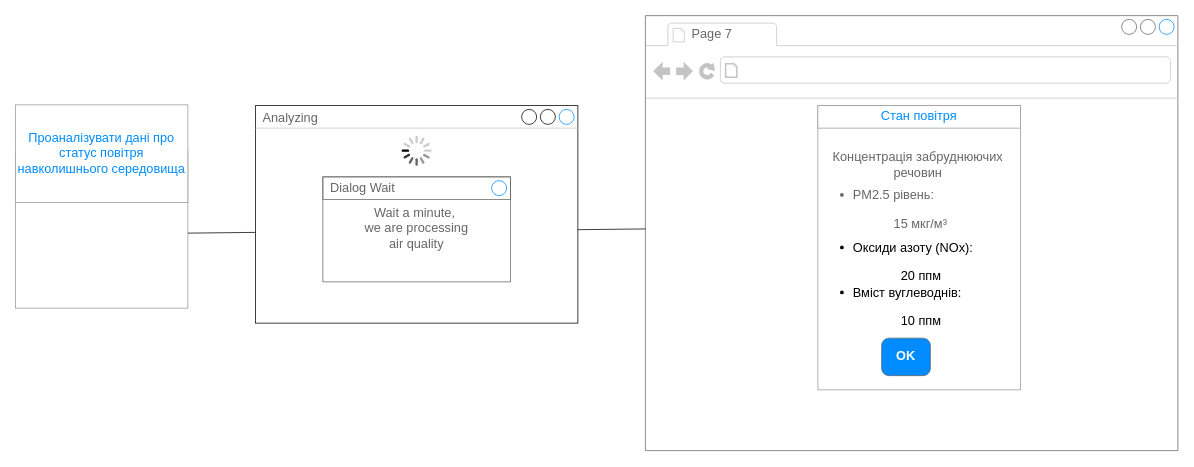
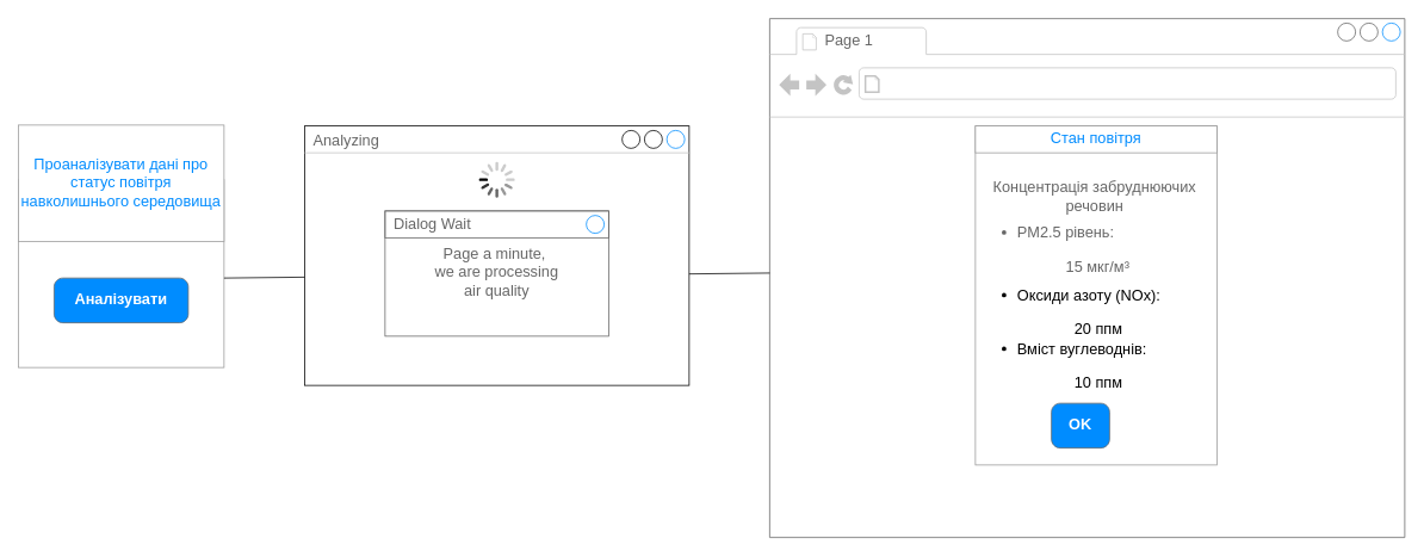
  <mxCell id="0" />
  <mxCell id="1" parent="0" />
  <mxCell id="2" value="" style="strokeWidth=1;shadow=0;dashed=0;align=center;html=1;shape=mxgraph.mockup.forms.rrect;rSize=0;strokeColor=#999999;fillColor=#ffffff;" vertex="1" parent="1"><mxGeometry x="20" y="200" width="230" height="210" as="geometry" /></mxCell>
  <mxCell id="3" value="Проаналізувати дані про статус повітря навколишнього середовища" style="strokeWidth=1;shadow=0;dashed=0;align=center;html=1;shape=mxgraph.mockup.forms.rrect;rSize=0;strokeColor=#999999;fontColor=#008cff;fontSize=17;fillColor=#ffffff;resizeWidth=1;whiteSpace=wrap;" vertex="1" parent="2"><mxGeometry width="230" height="130" relative="1" as="geometry"><mxPoint y="-61" as="offset" /></mxGeometry></mxCell>
+ <mxCell id="4" value="Аналізувати" style="strokeWidth=1;shadow=0;dashed=0;align=center;html=1;shape=mxgraph.mockup.buttons.button;strokeColor=#666666;fontColor=#ffffff;mainText=;buttonStyle=round;fontSize=17;fontStyle=1;fillColor=#008cff;whiteSpace=wrap;" vertex="1" parent="2"><mxGeometry x="40" y="110" width="150" height="50" as="geometry" /></mxCell>
  <mxCell id="5" value="" style="strokeWidth=1;shadow=0;dashed=0;align=center;html=1;shape=mxgraph.mockup.containers.browserWindow;rSize=0;strokeColor=#666666;strokeColor2=#008cff;strokeColor3=#c4c4c4;mainText=,;recursiveResize=0;" vertex="1" parent="1"><mxGeometry x="860" y="20" width="710" height="580" as="geometry" /></mxCell>
- <mxCell id="6" value="Page 7" style="strokeWidth=1;shadow=0;dashed=0;align=center;html=1;shape=mxgraph.mockup.containers.anchor;fontSize=17;fontColor=#666666;align=left;whiteSpace=wrap;" vertex="1" parent="5"><mxGeometry x="60" y="12" width="110" height="26" as="geometry" /></mxCell>
+ <mxCell id="6" value="Page 1" style="strokeWidth=1;shadow=0;dashed=0;align=center;html=1;shape=mxgraph.mockup.containers.anchor;fontSize=17;fontColor=#666666;align=left;whiteSpace=wrap;" vertex="1" parent="5"><mxGeometry x="60" y="12" width="110" height="26" as="geometry" /></mxCell>
  <mxCell id="7" value="" style="strokeWidth=1;shadow=0;dashed=0;align=center;html=1;shape=mxgraph.mockup.forms.rrect;rSize=0;strokeColor=#999999;fillColor=#ffffff;" vertex="1" parent="5"><mxGeometry x="230" y="120" width="270.0" height="379" as="geometry" /></mxCell>
  <mxCell id="8" value="Стан повітря" style="strokeWidth=1;shadow=0;dashed=0;align=center;html=1;shape=mxgraph.mockup.forms.rrect;rSize=0;strokeColor=#999999;fontColor=#008cff;fontSize=17;fillColor=#ffffff;resizeWidth=1;whiteSpace=wrap;" vertex="1" parent="7"><mxGeometry width="270.0" height="30" relative="1" as="geometry"><mxPoint as="offset" /></mxGeometry></mxCell>
  <mxCell id="9" value="&lt;div style=&quot;text-align: center;&quot;&gt;&lt;span style=&quot;background-color: initial;&quot;&gt;Концентрація забруднюючих речовин&lt;/span&gt;&lt;/div&gt;" style="strokeWidth=1;shadow=0;dashed=0;align=center;html=1;shape=mxgraph.mockup.forms.anchor;fontSize=17;fontColor=#666666;align=left;spacingLeft=5;resizeWidth=1;whiteSpace=wrap;" vertex="1" parent="7"><mxGeometry width="260" height="80" relative="1" as="geometry"><mxPoint y="39" as="offset" /></mxGeometry></mxCell>
  <mxCell id="10" value="&lt;ul style=&quot;border-color: var(--border-color);&quot;&gt;&lt;li style=&quot;border-color: var(--border-color);&quot;&gt;PM2.5 рівень:&amp;nbsp;&lt;/li&gt;&lt;/ul&gt;&lt;span style=&quot;background-color: initial;&quot;&gt;&amp;nbsp; &amp;nbsp; &amp;nbsp; &amp;nbsp; &amp;nbsp; &lt;span style=&quot;white-space: pre;&quot;&gt;&#09;&lt;/span&gt;&amp;nbsp; &amp;nbsp; 15 мкг/м³&lt;/span&gt;" style="strokeWidth=1;shadow=0;dashed=0;align=center;html=1;shape=mxgraph.mockup.forms.anchor;fontSize=17;fontColor=#666666;align=left;spacingLeft=5;resizeWidth=1;whiteSpace=wrap;" vertex="1" parent="7"><mxGeometry width="270.0" height="20" relative="1" as="geometry"><mxPoint y="120" as="offset" /></mxGeometry></mxCell>
  <mxCell id="11" value="&lt;ul style=&quot;border-color: var(--border-color);&quot;&gt;&lt;li style=&quot;border-color: var(--border-color);&quot;&gt;Оксиди азоту (NOx):&amp;nbsp;&lt;/li&gt;&lt;/ul&gt;&lt;span style=&quot;background-color: initial;&quot;&gt;&amp;nbsp; &amp;nbsp; &amp;nbsp; &amp;nbsp; &amp;nbsp; &amp;nbsp; &amp;nbsp; &amp;nbsp; &amp;nbsp; &amp;nbsp; &amp;nbsp; 20 ппм&lt;/span&gt;&lt;br&gt;" style="strokeWidth=1;shadow=0;dashed=0;align=center;html=1;shape=mxgraph.mockup.forms.rrect;rSize=0;fontSize=17;align=left;spacingLeft=5;fillColor=none;resizeWidth=1;whiteSpace=wrap;strokeColor=none;" vertex="1" parent="7"><mxGeometry width="270.0" height="20" relative="1" as="geometry"><mxPoint y="190" as="offset" /></mxGeometry></mxCell>
  <mxCell id="12" value="" style="strokeWidth=1;shadow=0;dashed=0;align=center;html=1;shape=mxgraph.mockup.forms.anchor;fontSize=17;fontColor=#666666;align=left;spacingLeft=5;resizeWidth=1;whiteSpace=wrap;" vertex="1" parent="7"><mxGeometry width="270.0" height="20" relative="1" as="geometry"><mxPoint y="239" as="offset" /></mxGeometry></mxCell>
  <mxCell id="13" value="&lt;ul&gt;&lt;li&gt;Вміст вуглеводнів: &lt;/li&gt;&lt;/ul&gt;&amp;nbsp; &amp;nbsp; &amp;nbsp; &amp;nbsp; &amp;nbsp; &amp;nbsp; &amp;nbsp; &amp;nbsp; &amp;nbsp; &amp;nbsp; &amp;nbsp; 10 ппм" style="strokeWidth=1;shadow=0;dashed=0;align=center;html=1;shape=mxgraph.mockup.forms.rrect;rSize=0;fontSize=17;align=left;spacingLeft=5;fillColor=none;resizeWidth=1;whiteSpace=wrap;strokeColor=none;" vertex="1" parent="7"><mxGeometry y="250" width="270.0" height="20" as="geometry" /></mxCell>
  <mxCell id="14" value="OK" style="strokeWidth=1;shadow=0;dashed=0;align=center;html=1;shape=mxgraph.mockup.buttons.button;strokeColor=#666666;fontColor=#ffffff;mainText=;buttonStyle=round;fontSize=17;fontStyle=1;fillColor=#008cff;whiteSpace=wrap;" vertex="1" parent="7"><mxGeometry x="85" y="310" width="65" height="50" as="geometry" /></mxCell>
  <mxCell id="15" value="" style="group" vertex="1" connectable="0" parent="1"><mxGeometry x="340" y="140" width="430" height="290" as="geometry" /></mxCell>
  <mxCell id="16" value="Analyzing" style="strokeWidth=1;shadow=0;dashed=0;align=center;html=1;shape=mxgraph.mockup.containers.window;align=left;verticalAlign=top;spacingLeft=8;strokeColor2=#008cff;strokeColor3=#c4c4c4;fontColor=#666666;mainText=;fontSize=17;labelBackgroundColor=none;whiteSpace=wrap;container=0;" vertex="1" parent="15"><mxGeometry width="430" height="290" as="geometry" /></mxCell>
  <mxCell id="17" value="" style="html=1;verticalLabelPosition=bottom;labelBackgroundColor=#ffffff;verticalAlign=top;shadow=0;dashed=0;strokeWidth=2;shape=mxgraph.ios7.misc.loading_circle;container=0;" vertex="1" parent="15"><mxGeometry x="195" y="40" width="40" height="40" as="geometry" /></mxCell>
- <mxCell id="18" value="Wait a minute,&amp;nbsp;&lt;br&gt;we are processing&lt;br&gt;air quality" style="strokeWidth=1;shadow=0;dashed=0;align=center;html=1;shape=mxgraph.mockup.containers.rrect;rSize=0;strokeColor=#666666;fontColor=#666666;fontSize=17;verticalAlign=top;whiteSpace=wrap;fillColor=#ffffff;spacingTop=32;container=0;" vertex="1" parent="15"><mxGeometry x="90" y="95" width="250" height="140" as="geometry" /></mxCell>
+ <mxCell id="18" value="Page a minute,&amp;nbsp;&lt;br&gt;we are processing&lt;br&gt;air quality" style="strokeWidth=1;shadow=0;dashed=0;align=center;html=1;shape=mxgraph.mockup.containers.rrect;rSize=0;strokeColor=#666666;fontColor=#666666;fontSize=17;verticalAlign=top;whiteSpace=wrap;fillColor=#ffffff;spacingTop=32;container=0;" vertex="1" parent="15"><mxGeometry x="90" y="95" width="250" height="140" as="geometry" /></mxCell>
  <mxCell id="19" value="Dialog Wait" style="strokeWidth=1;shadow=0;dashed=0;align=center;html=1;shape=mxgraph.mockup.containers.rrect;rSize=0;fontSize=17;fontColor=#666666;strokeColor=#666666;align=left;spacingLeft=8;fillColor=none;resizeWidth=1;whiteSpace=wrap;container=0;" vertex="1" parent="15"><mxGeometry x="90" y="95" width="250" height="30" as="geometry" /></mxCell>
  <mxCell id="20" value="" style="shape=ellipse;strokeColor=#008cff;resizable=0;fillColor=none;html=1;container=0;" vertex="1" parent="15"><mxGeometry x="315" y="100" width="20" height="20" as="geometry"><mxPoint x="-25" y="-10" as="offset" /></mxGeometry></mxCell>
  <mxCell id="21" value="" style="endArrow=none;html=1;rounded=0;" edge="1" parent="1"><mxGeometry relative="1" as="geometry"><mxPoint x="250" y="310" as="sourcePoint" /><mxPoint x="340" y="309" as="targetPoint" /></mxGeometry></mxCell>
  <mxCell id="22" value="" style="endArrow=none;html=1;rounded=0;" edge="1" parent="1"><mxGeometry relative="1" as="geometry"><mxPoint x="770" y="305.41" as="sourcePoint" /><mxPoint x="860" y="304.41" as="targetPoint" /></mxGeometry></mxCell>
